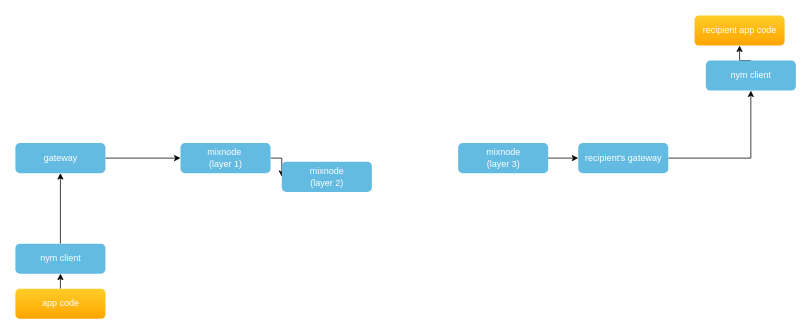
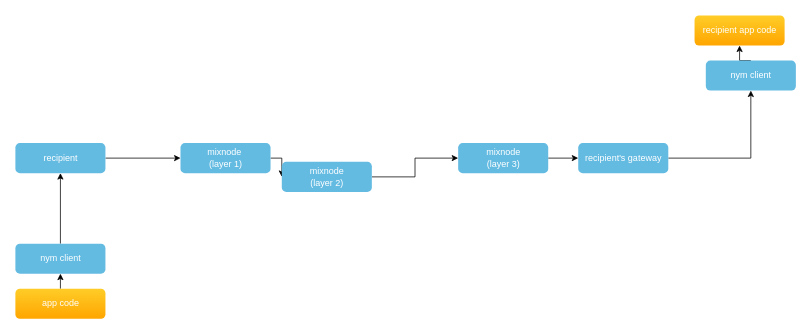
  <mxCell id="0" />
  <mxCell id="1" parent="0" />
  <mxCell id="2" style="edgeStyle=orthogonalEdgeStyle;rounded=0;orthogonalLoop=1;jettySize=auto;html=1;exitX=1;exitY=0.5;exitDx=0;exitDy=0;entryX=0;entryY=0.5;entryDx=0;entryDy=0;" parent="1" source="3" target="9" edge="1"><mxGeometry relative="1" as="geometry" /></mxCell>
- <mxCell id="3" value="gateway" style="rounded=1;fillColor=#64BBE2;strokeColor=none;strokeWidth=3;shadow=0;html=1;fontColor=#FFFFFF;" parent="1" vertex="1"><mxGeometry x="20" y="190" width="120" height="40" as="geometry" /></mxCell>
+ <mxCell id="3" value="recipient" style="rounded=1;fillColor=#64BBE2;strokeColor=none;strokeWidth=3;shadow=0;html=1;fontColor=#FFFFFF;" parent="1" vertex="1"><mxGeometry x="20" y="190" width="120" height="40" as="geometry" /></mxCell>
  <mxCell id="4" style="edgeStyle=orthogonalEdgeStyle;rounded=0;orthogonalLoop=1;jettySize=auto;html=1;exitX=0.5;exitY=0;exitDx=0;exitDy=0;entryX=0.5;entryY=1;entryDx=0;entryDy=0;" parent="1" source="5" target="3" edge="1"><mxGeometry relative="1" as="geometry" /></mxCell>
  <mxCell id="5" value="nym client" style="rounded=1;fillColor=#64BBE2;strokeColor=none;strokeWidth=3;shadow=0;html=1;fontColor=#FFFFFF;" parent="1" vertex="1"><mxGeometry x="20" y="324" width="120" height="40" as="geometry" /></mxCell>
  <mxCell id="6" style="edgeStyle=orthogonalEdgeStyle;rounded=0;orthogonalLoop=1;jettySize=auto;html=1;exitX=0.5;exitY=0;exitDx=0;exitDy=0;entryX=0.5;entryY=1;entryDx=0;entryDy=0;" parent="1" source="7" target="5" edge="1"><mxGeometry relative="1" as="geometry" /></mxCell>
  <mxCell id="7" value="app code" style="rounded=1;fillColor=#ffcd28;strokeColor=none;strokeWidth=3;shadow=0;html=1;gradientColor=#ffa500;fontColor=#FFFFFF;" parent="1" vertex="1"><mxGeometry x="20" y="384" width="120" height="40" as="geometry" /></mxCell>
  <mxCell id="8" style="edgeStyle=orthogonalEdgeStyle;rounded=0;orthogonalLoop=1;jettySize=auto;html=1;exitX=1;exitY=0.5;exitDx=0;exitDy=0;entryX=0;entryY=0.5;entryDx=0;entryDy=0;" parent="1" source="9" target="11" edge="1"><mxGeometry relative="1" as="geometry" /></mxCell>
  <mxCell id="9" value="mixnode&amp;nbsp;&lt;br&gt;(layer 1)" style="rounded=1;fillColor=#64BBE2;strokeColor=none;strokeWidth=3;shadow=0;html=1;fontColor=#FFFFFF;" parent="1" vertex="1"><mxGeometry x="240" y="190" width="120" height="40" as="geometry" /></mxCell>
+ <mxCell id="10" style="edgeStyle=orthogonalEdgeStyle;rounded=0;orthogonalLoop=1;jettySize=auto;html=1;" parent="1" source="11" target="13" edge="1"><mxGeometry relative="1" as="geometry" /></mxCell>
  <mxCell id="11" value="mixnode&lt;br&gt;(layer 2)" style="rounded=1;fillColor=#64BBE2;strokeColor=none;strokeWidth=3;shadow=0;html=1;fontColor=#FFFFFF;" parent="1" vertex="1"><mxGeometry x="375" y="215" width="120" height="40" as="geometry" /></mxCell>
  <mxCell id="12" style="edgeStyle=orthogonalEdgeStyle;rounded=0;orthogonalLoop=1;jettySize=auto;html=1;entryX=0;entryY=0.5;entryDx=0;entryDy=0;" edge="1" parent="1" source="13" target="18"><mxGeometry relative="1" as="geometry" /></mxCell>
  <mxCell id="13" value="mixnode&lt;br&gt;(layer 3)" style="rounded=1;fillColor=#64BBE2;strokeColor=none;strokeWidth=3;shadow=0;html=1;fontColor=#FFFFFF;" parent="1" vertex="1"><mxGeometry x="610" y="190" width="120" height="40" as="geometry" /></mxCell>
  <mxCell id="14" style="edgeStyle=orthogonalEdgeStyle;rounded=0;orthogonalLoop=1;jettySize=auto;html=1;exitX=0.5;exitY=0;exitDx=0;exitDy=0;entryX=0.5;entryY=1;entryDx=0;entryDy=0;" edge="1" parent="1" source="15" target="16"><mxGeometry relative="1" as="geometry" /></mxCell>
  <mxCell id="15" value="nym client" style="rounded=1;fillColor=#64BBE2;strokeColor=none;strokeWidth=3;shadow=0;html=1;fontColor=#FFFFFF;" vertex="1" parent="1"><mxGeometry x="940" y="80" width="120" height="40" as="geometry" /></mxCell>
  <mxCell id="16" value="recipient app code" style="rounded=1;fillColor=#ffcd28;strokeColor=none;strokeWidth=3;shadow=0;html=1;gradientColor=#ffa500;fontColor=#FFFFFF;" vertex="1" parent="1"><mxGeometry x="925" y="20" width="120" height="40" as="geometry" /></mxCell>
  <mxCell id="17" style="edgeStyle=orthogonalEdgeStyle;rounded=0;orthogonalLoop=1;jettySize=auto;html=1;entryX=0.5;entryY=1;entryDx=0;entryDy=0;" edge="1" parent="1" source="18" target="15"><mxGeometry relative="1" as="geometry" /></mxCell>
  <mxCell id="18" value="recipient's gateway" style="rounded=1;fillColor=#64BBE2;strokeColor=none;strokeWidth=3;shadow=0;html=1;fontColor=#FFFFFF;" vertex="1" parent="1"><mxGeometry x="770" y="190" width="120" height="40" as="geometry" /></mxCell>
